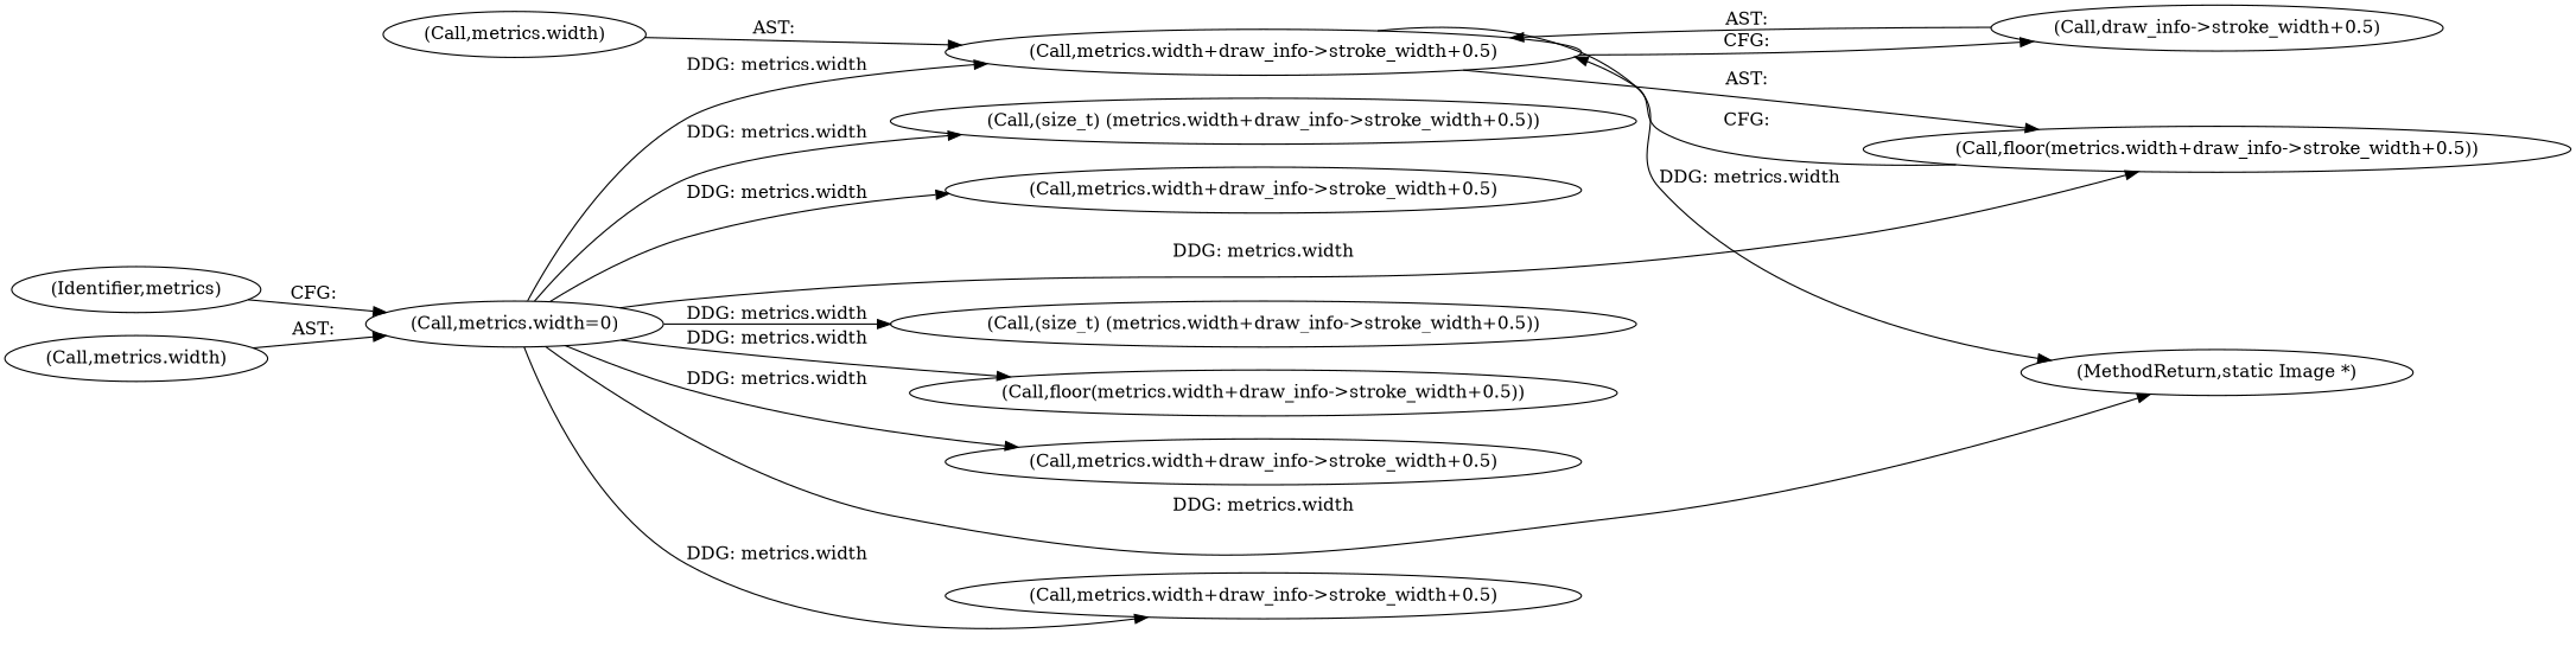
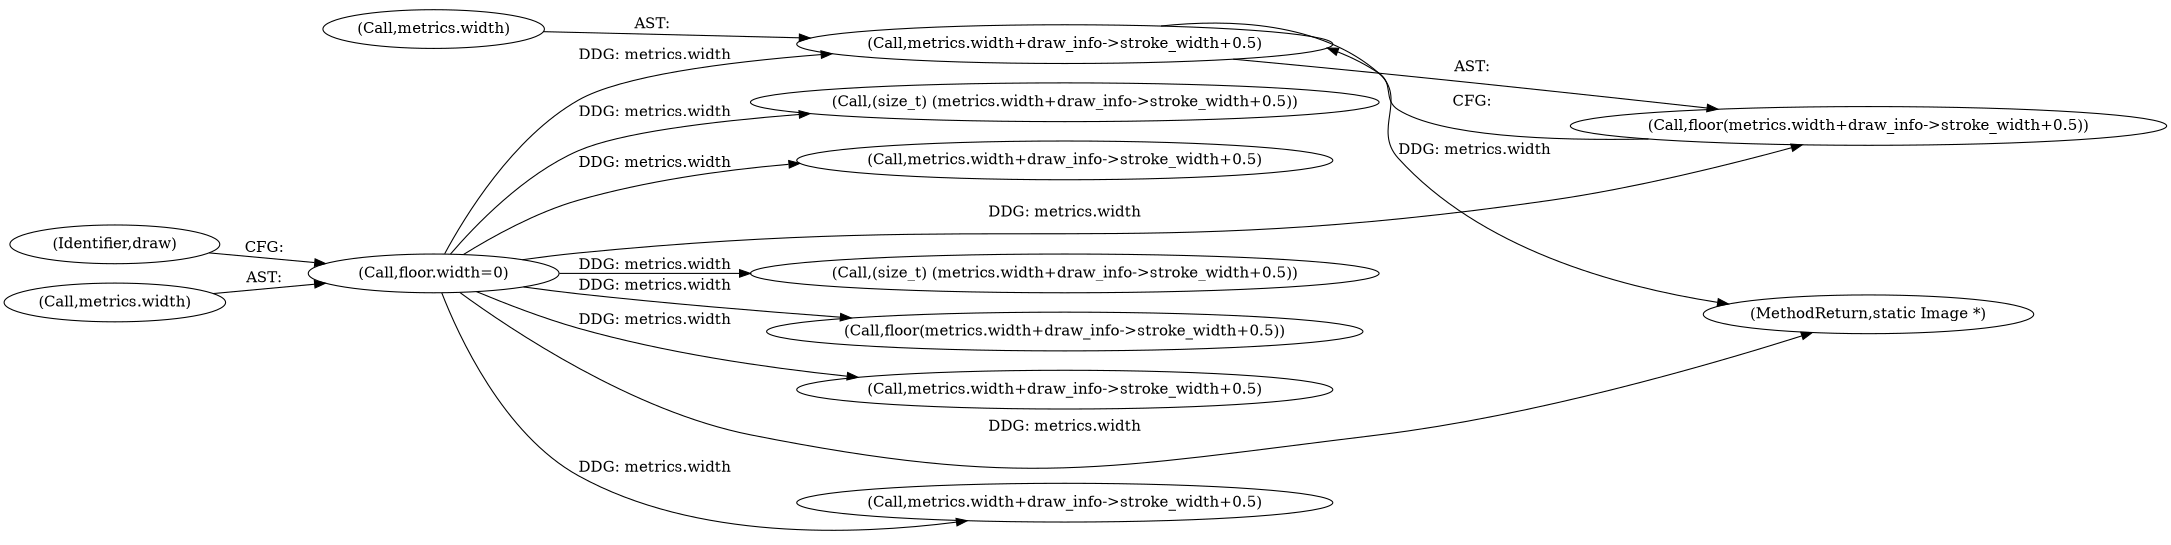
  digraph {
    rankdir=LR
    n1 [label="(Call,metrics.width+draw_info->stroke_width+0.5)"]
    n2 [label="(MethodReturn,static Image *)"]
    n3 [label="(Call,floor(metrics.width+draw_info->stroke_width+0.5))"]
-   n4 [label="(Call,draw_info->stroke_width+0.5)"]
-   n5 [label="(Call,metrics.width=0)"]
+   n5 [label="(Call,floor.width=0)"]
    n6 [label="(Call,metrics.width+draw_info->stroke_width+0.5)"]
    n7 [label="(Call,(size_t) (metrics.width+draw_info->stroke_width+0.5))"]
    n8 [label="(Call,metrics.width+draw_info->stroke_width+0.5)"]
    n9 [label="(Call,(size_t) (metrics.width+draw_info->stroke_width+0.5))"]
    n10 [label="(Call,floor(metrics.width+draw_info->stroke_width+0.5))"]
    n11 [label="(Call,metrics.width+draw_info->stroke_width+0.5)"]
    n12 [label="(Call,metrics.width)"]
-   n13 [label="(Identifier,metrics)"]
+   n13 [label="(Identifier,draw)"]
    n14 [label="(Call,metrics.width)"]
    n1 -> n2 [label="DDG: metrics.width"]
    n1 -> n3 [label="AST: "]
-   n1 -> n4 [label="CFG: "]
    n3 -> n1 [label="CFG: "]
-   n4 -> n1 [label="AST: "]
    n5 -> n1 [label="DDG: metrics.width"]
    n5 -> n2 [label="DDG: metrics.width"]
    n5 -> n3 [label="DDG: metrics.width"]
    n5 -> n6 [label="DDG: metrics.width"]
    n5 -> n7 [label="DDG: metrics.width"]
    n5 -> n8 [label="DDG: metrics.width"]
    n5 -> n9 [label="DDG: metrics.width"]
    n5 -> n10 [label="DDG: metrics.width"]
    n5 -> n11 [label="DDG: metrics.width"]
    n12 -> n1 [label="AST: "]
    n13 -> n5 [label="CFG: "]
    n14 -> n5 [label="AST: "]
  }
